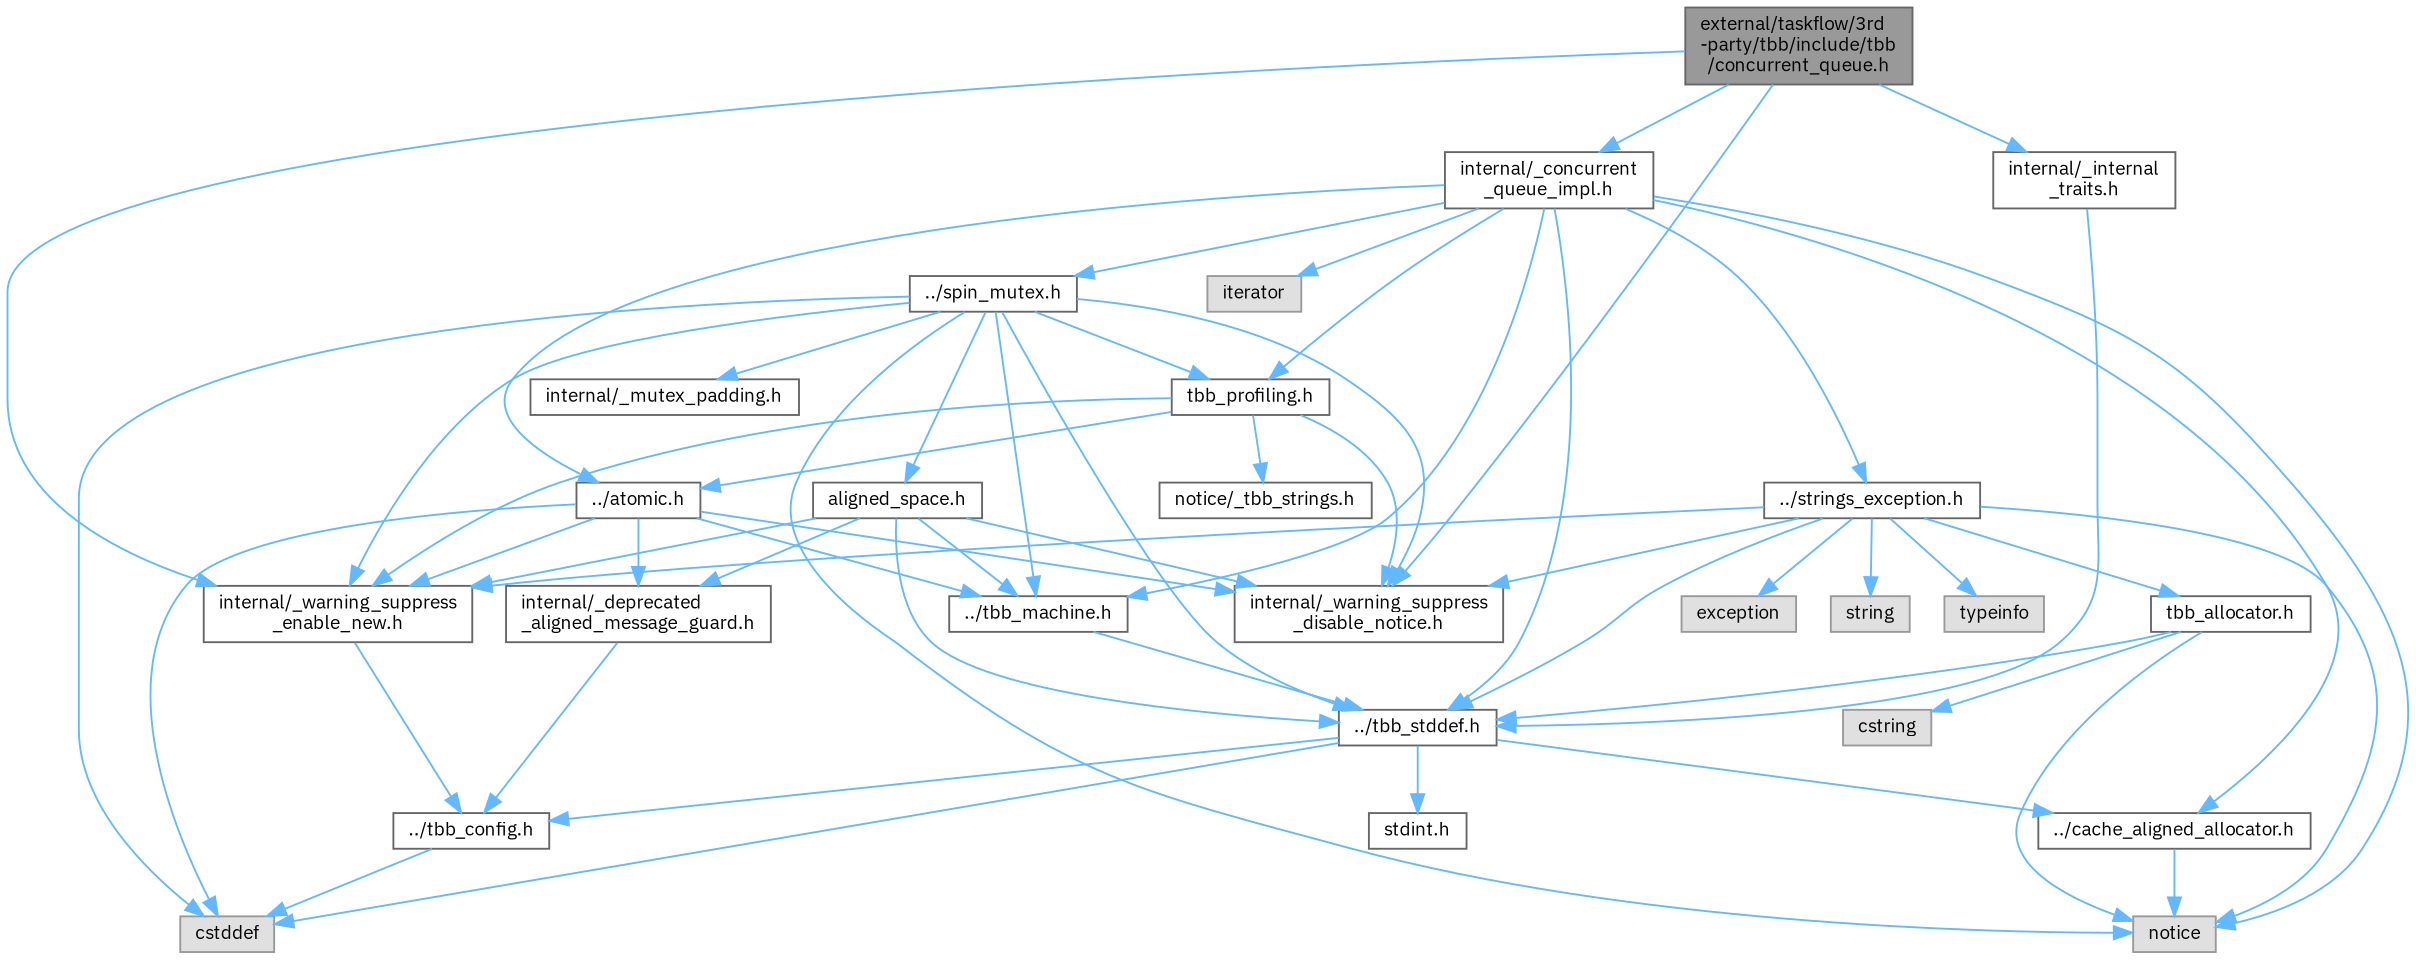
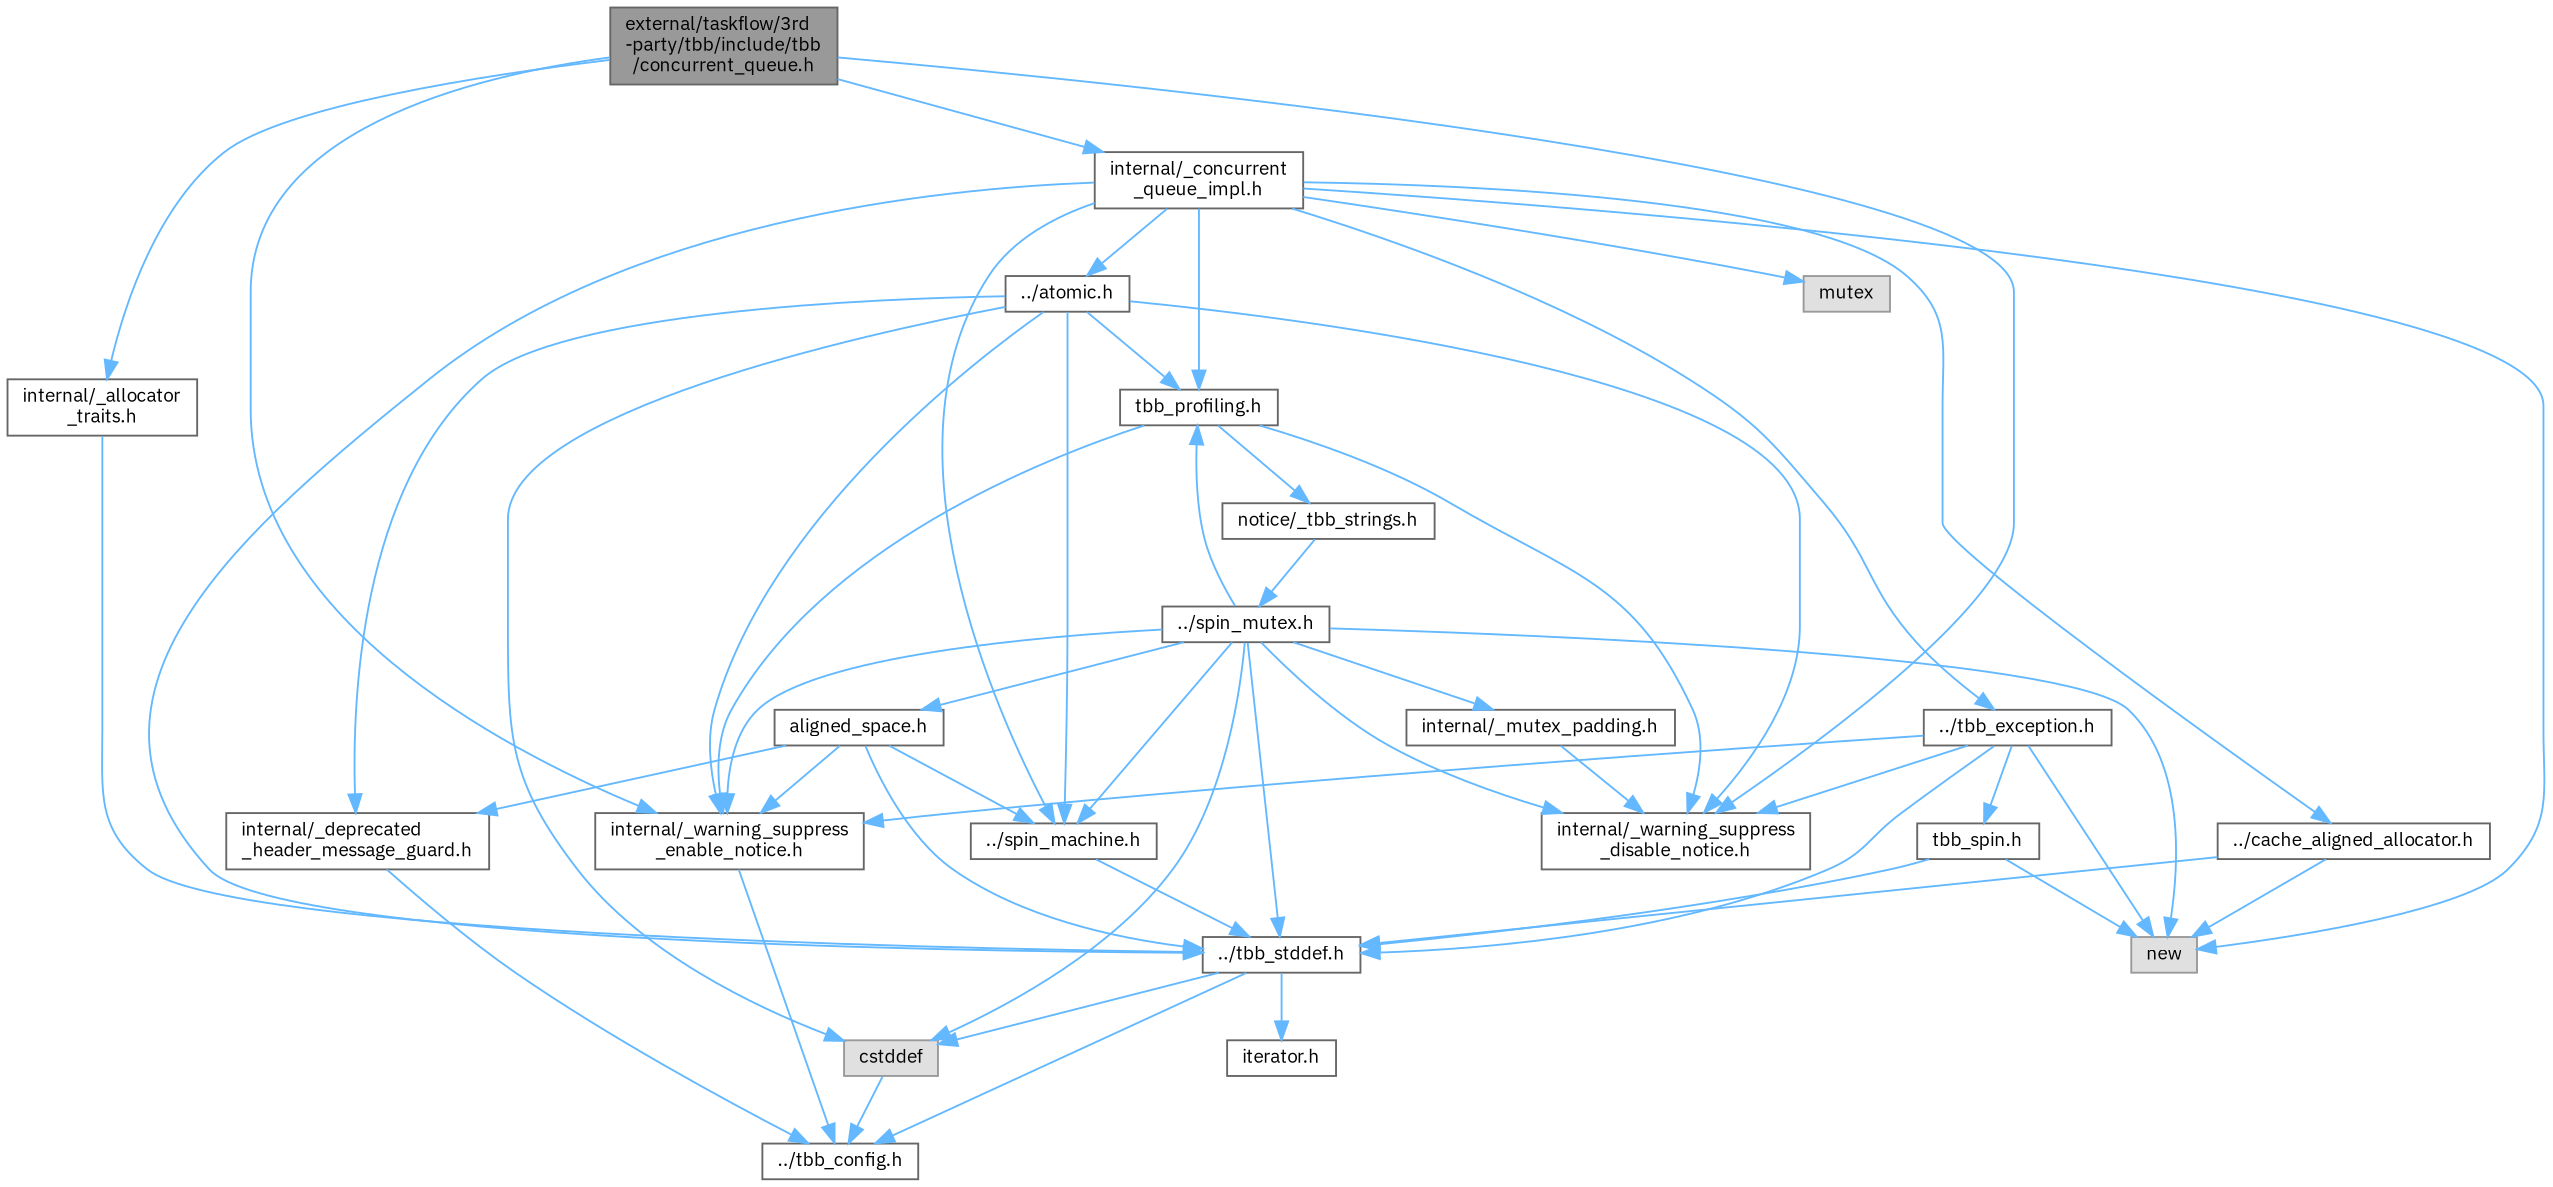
  digraph {
    fontname="IBM Plex Sans"
    node [color=grey40 fillcolor=white fontname="IBM Plex Sans" fontsize=10 shape=box style=filled]
    edge [color=steelblue1 fontname="IBM Plex Sans" fontsize=10 labelfontname=Helvetica labelfontsize=10 style=solid]
    n1 [color=gray40 fillcolor=grey60 fontcolor=black height=0.2 label="external/taskflow/3rd\l-party/tbb/include/tbb\l/concurrent_queue.h" width=0.4]
-   n2 [height=0.2 label="internal/_warning_suppress\l_enable_new.h" width=0.4]
+   n2 [height=0.2 label="internal/_warning_suppress\l_enable_notice.h" width=0.4]
    n3 [height=0.2 label="internal/_concurrent\l_queue_impl.h" width=0.4]
    n4 [height=0.2 label="internal/_warning_suppress\l_disable_notice.h" width=0.4]
-   n5 [height=0.2 label="internal/_internal\l_traits.h" width=0.4]
+   n5 [height=0.2 label="internal/_allocator\l_traits.h" width=0.4]
    n6 [height=0.2 label="../tbb_config.h" width=0.4]
    n7 [height=0.2 label="../tbb_stddef.h" width=0.4]
-   n8 [height=0.2 label="../tbb_machine.h" width=0.4]
+   n8 [height=0.2 label="../spin_machine.h" width=0.4]
    n9 [height=0.2 label="../atomic.h" width=0.4]
    n10 [height=0.2 label="../spin_mutex.h" width=0.4]
-   n11 [color=grey60 fillcolor="#E0E0E0" height=0.2 label=notice width=0.4]
+   n11 [color=grey60 fillcolor="#E0E0E0" height=0.2 label=new width=0.4]
    n12 [height=0.2 label="tbb_profiling.h" width=0.4]
    n13 [height=0.2 label="../cache_aligned_allocator.h" width=0.4]
-   n14 [height=0.2 label="../strings_exception.h" width=0.4]
-   n15 [color=grey60 fillcolor="#E0E0E0" height=0.2 label=iterator width=0.4]
+   n14 [height=0.2 label="../tbb_exception.h" width=0.4]
+   n15 [color=grey60 fillcolor="#E0E0E0" height=0.2 label=mutex width=0.4]
    n16 [color=grey60 fillcolor="#E0E0E0" height=0.2 label=cstddef width=0.4]
-   n17 [height=0.2 label="stdint.h" width=0.4]
-   n18 [height=0.2 label="internal/_deprecated\l_aligned_message_guard.h" width=0.4]
+   n17 [height=0.2 label="iterator.h" width=0.4]
+   n18 [height=0.2 label="internal/_deprecated\l_header_message_guard.h" width=0.4]
    n19 [height=0.2 label="aligned_space.h" width=0.4]
    n20 [height=0.2 label="internal/_mutex_padding.h" width=0.4]
    n21 [height=0.2 label="notice/_tbb_strings.h" width=0.4]
-   n22 [color=grey60 fillcolor="#E0E0E0" height=0.2 label=exception width=0.4]
-   n23 [color=grey60 fillcolor="#E0E0E0" height=0.2 label=string width=0.4]
-   n24 [height=0.2 label="tbb_allocator.h" width=0.4]
-   n25 [color=grey60 fillcolor="#E0E0E0" height=0.2 label=typeinfo width=0.4]
-   n26 [color=grey60 fillcolor="#E0E0E0" height=0.2 label=cstring width=0.4]
+   n24 [height=0.2 label="tbb_spin.h" width=0.4]
    n1 -> n2
    n1 -> n3
    n1 -> n4
    n1 -> n5
    n2 -> n6
    n3 -> n7
    n3 -> n8
    n3 -> n9
-   n3 -> n10
+   n21 -> n10
    n3 -> n11
    n3 -> n12
    n3 -> n13
    n3 -> n14
    n3 -> n15
    n5 -> n7
-   n6 -> n16
+   n16 -> n6
    n7 -> n6
    n7 -> n16
    n7 -> n17
    n8 -> n7
    n9 -> n2
    n9 -> n4
    n9 -> n8
    n9 -> n16
    n9 -> n18
    n10 -> n2
    n10 -> n4
    n10 -> n7
    n10 -> n8
    n10 -> n11
    n10 -> n12
    n10 -> n16
    n10 -> n19
    n10 -> n20
    n12 -> n2
    n12 -> n4
-   n12 -> n9
+   n9 -> n12
    n12 -> n21
-   n7 -> n13
+   n13 -> n7
    n13 -> n11
    n14 -> n2
    n14 -> n4
    n14 -> n7
    n14 -> n11
-   n14 -> n22
-   n14 -> n23
    n14 -> n24
-   n14 -> n25
    n18 -> n6
    n19 -> n2
-   n19 -> n4
+   n20 -> n4
    n19 -> n7
    n19 -> n8
    n19 -> n18
    n24 -> n7
    n24 -> n11
-   n24 -> n26
  }
